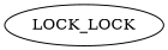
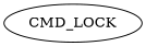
  digraph {
-   CMD_LOCK [pattern=B type=lock label=LOCK_LOCK]
+   CMD_LOCK [pattern=B type=lock]
  }
